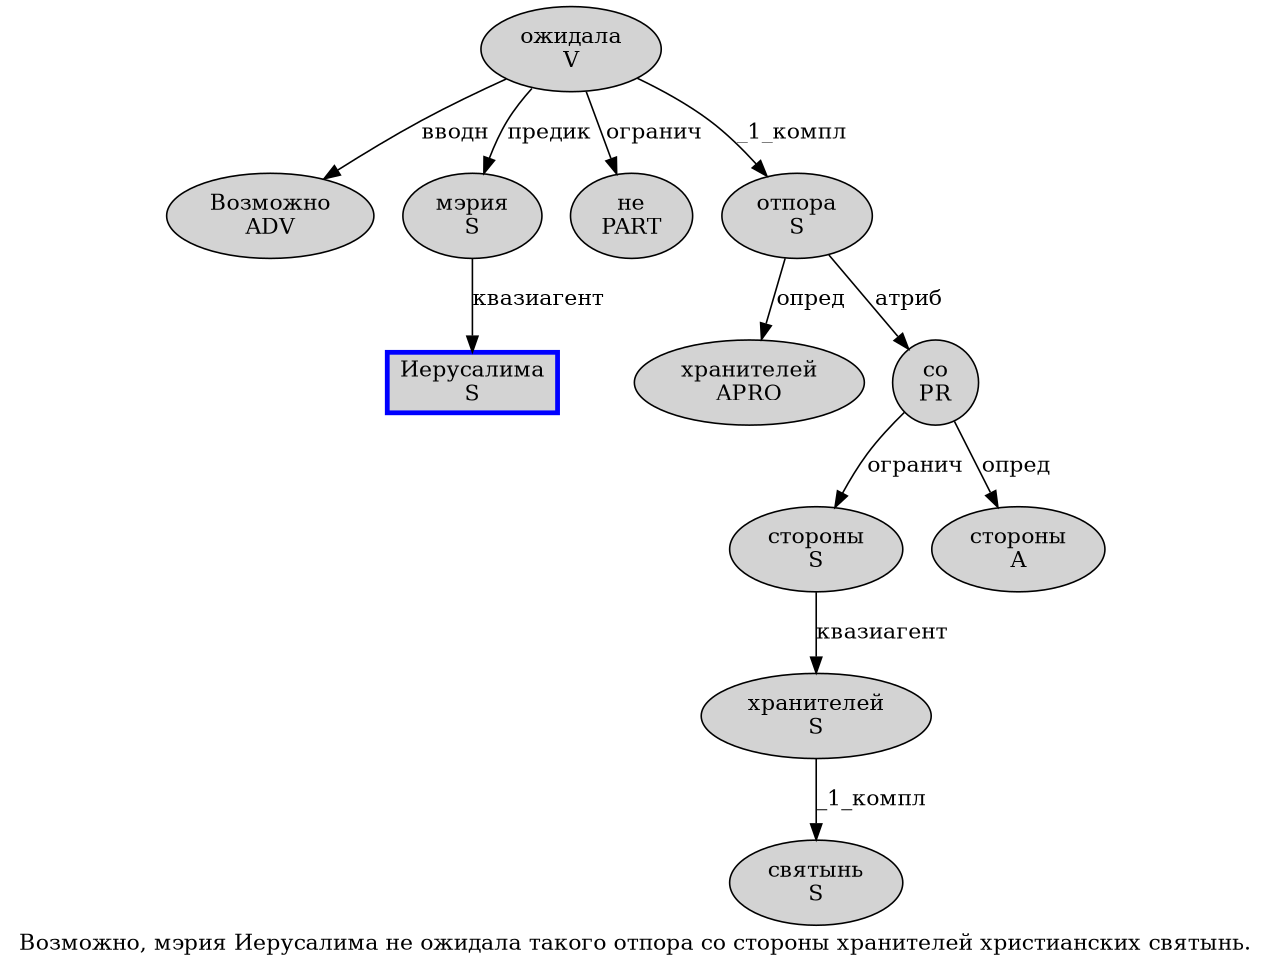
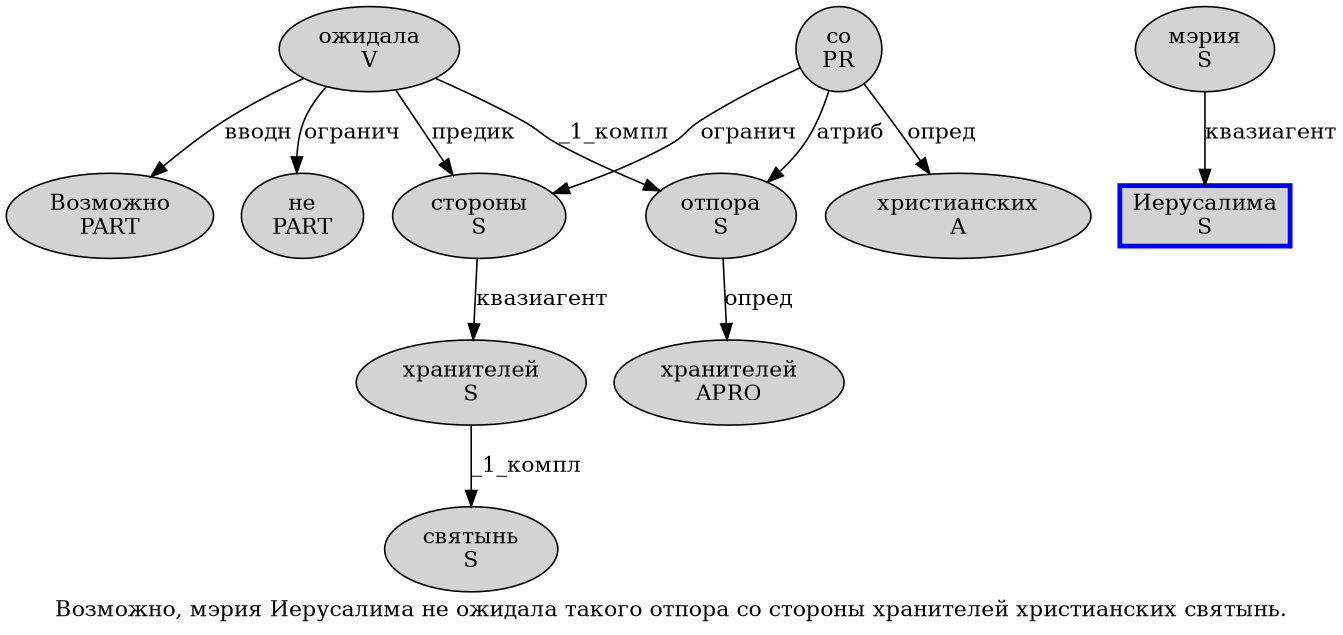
  digraph {
    label="Возможно, мэрия Иерусалима не ожидала такого отпора со стороны хранителей христианских святынь."
    node [fillcolor=lightgray penwidth=1 shape=ellipse style=filled]
-   n1 [label="Возможно\nADV"]
+   n1 [label="Возможно\nPART"]
    n2 [label="мэрия\nS"]
    n3 [color=blue label="Иерусалима\nS" penwidth=3 shape=box]
    n4 [label="не\nPART"]
    n5 [label="ожидала\nV"]
    n6 [label="отпора\nS"]
    n7 [label="хранителей\nAPRO"]
    n8 [label="со\nPR"]
    n9 [label="стороны\nS"]
-   n10 [label="стороны\nA"]
+   n10 [label="христианских\nA"]
    n11 [label="хранителей\nS"]
    n12 [label="святынь\nS"]
    n2 -> n3 [label="квазиагент"]
    n5 -> n1 [label="вводн"]
-   n5 -> n2 [label="предик"]
+   n5 -> n9 [label="предик"]
    n5 -> n4 [label="огранич"]
    n5 -> n6 [label="_1_компл"]
    n6 -> n7 [label="опред"]
-   n6 -> n8 [label="атриб"]
+   n8 -> n6 [label="атриб"]
    n8 -> n9 [label="огранич"]
    n8 -> n10 [label="опред"]
    n9 -> n11 [label="квазиагент"]
    n11 -> n12 [label="_1_компл"]
  }
